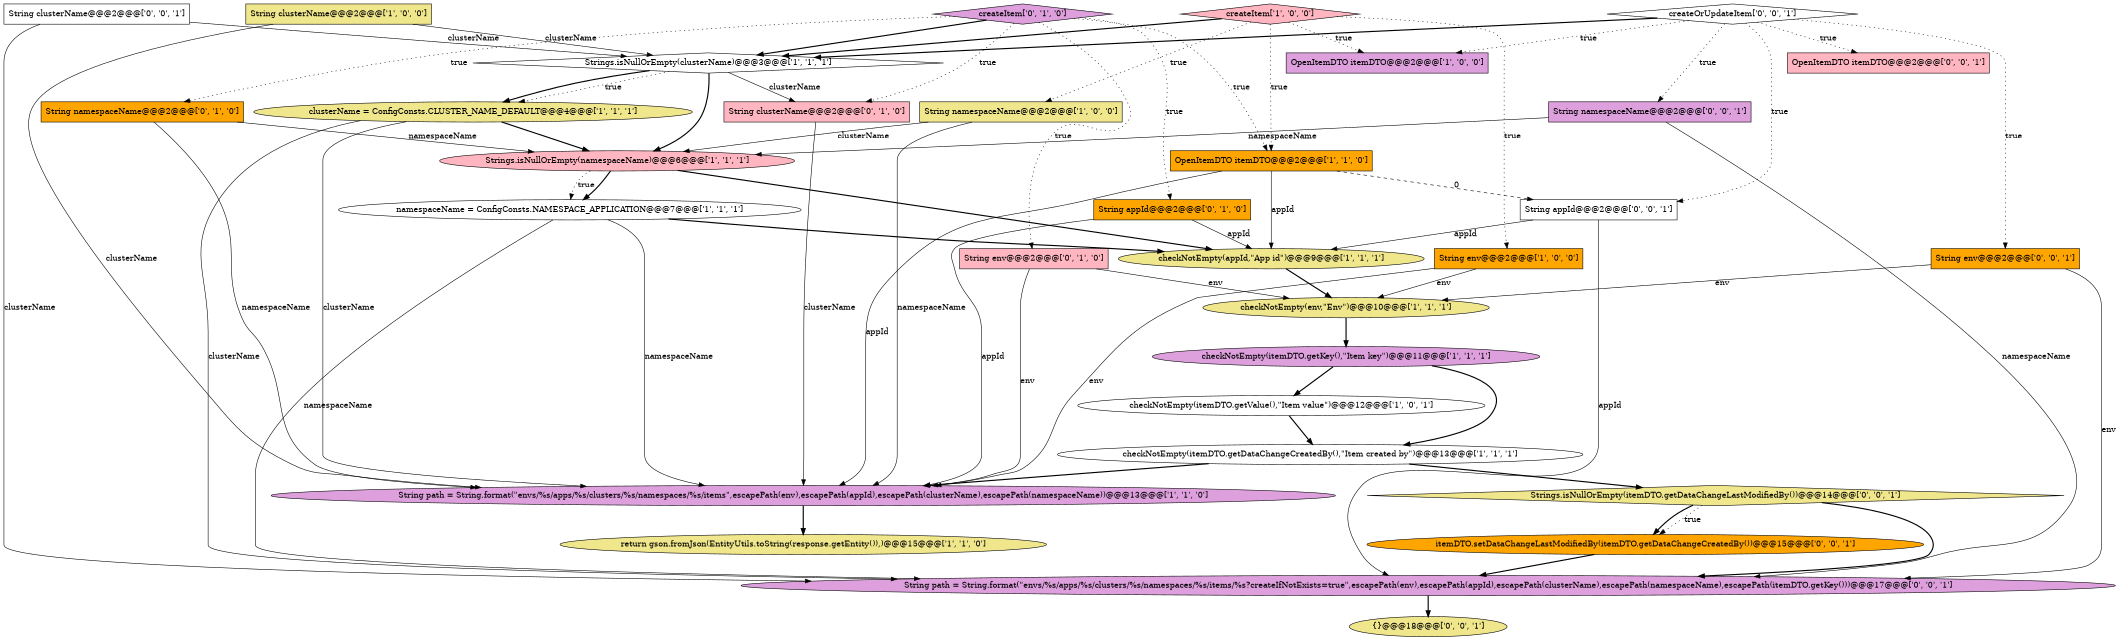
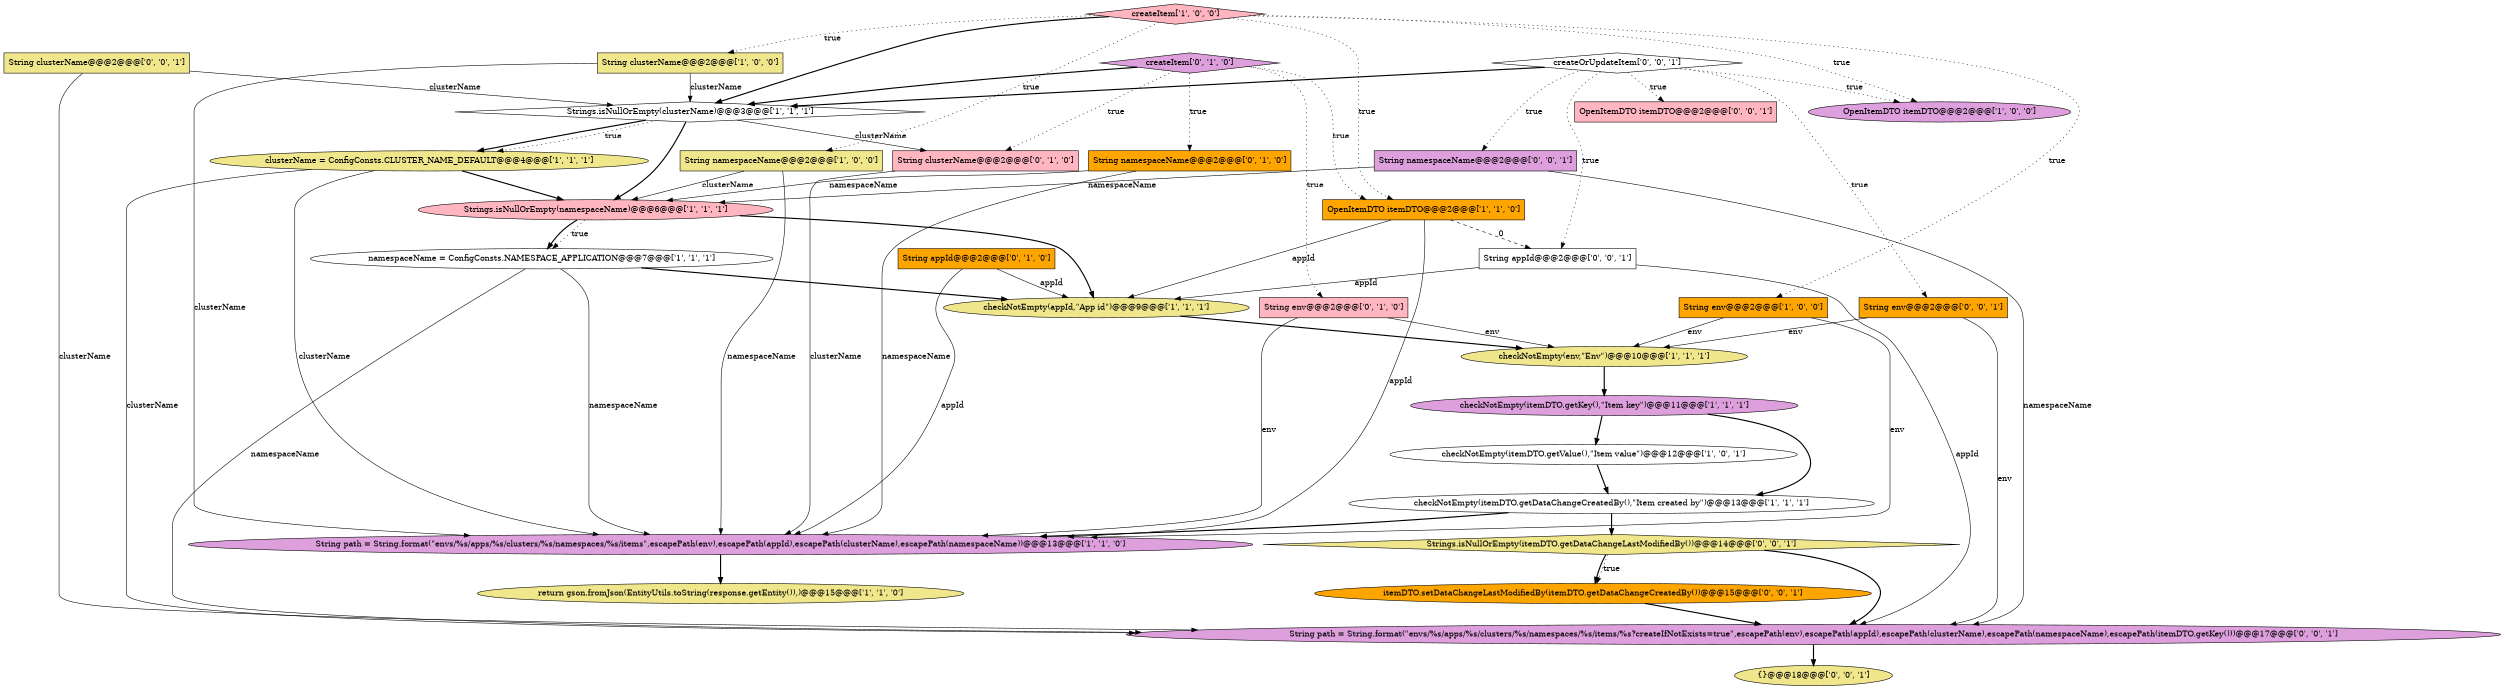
  digraph {
    node [fillcolor=khaki shape=box style=filled]
    edge [style=solid]
-   n1 [fillcolor=white label="String clusterName@@@2@@@['0', '0', '1']"]
+   n1 [label="String clusterName@@@2@@@['0', '0', '1']"]
    n2 [fillcolor=white label="Strings.isNullOrEmpty(clusterName)@@@3@@@['1', '1', '1']" shape=diamond]
    n3 [fillcolor=plum label="String path = String.format(\"envs/%s/apps/%s/clusters/%s/namespaces/%s/items/%s?createIfNotExists=true\",escapePath(env),escapePath(appId),escapePath(clusterName),escapePath(namespaceName),escapePath(itemDTO.getKey()))@@@17@@@['0', '0', '1']" shape=ellipse]
    n4 [label="clusterName = ConfigConsts.CLUSTER_NAME_DEFAULT@@@4@@@['1', '1', '1']" shape=ellipse]
    n5 [fillcolor=lightpink label="Strings.isNullOrEmpty(namespaceName)@@@6@@@['1', '1', '1']" shape=ellipse]
    n6 [fillcolor=lightpink label="String clusterName@@@2@@@['0', '1', '0']"]
    n7 [label="{}@@@18@@@['0', '0', '1']" shape=ellipse]
    n8 [fillcolor=lightpink label="OpenItemDTO itemDTO@@@2@@@['0', '0', '1']"]
    n9 [fillcolor=plum label="checkNotEmpty(itemDTO.getKey(),\"Item key\")@@@11@@@['1', '1', '1']" shape=ellipse]
    n10 [fillcolor=white label="checkNotEmpty(itemDTO.getDataChangeCreatedBy(),\"Item created by\")@@@13@@@['1', '1', '1']" shape=ellipse]
    n11 [fillcolor=white label="checkNotEmpty(itemDTO.getValue(),\"Item value\")@@@12@@@['1', '0', '1']" shape=ellipse]
    n12 [fillcolor=plum label="String path = String.format(\"envs/%s/apps/%s/clusters/%s/namespaces/%s/items\",escapePath(env),escapePath(appId),escapePath(clusterName),escapePath(namespaceName))@@@13@@@['1', '1', '0']" shape=ellipse]
    n13 [label="Strings.isNullOrEmpty(itemDTO.getDataChangeLastModifiedBy())@@@14@@@['0', '0', '1']" shape=diamond]
    n14 [fillcolor=lightpink label="String env@@@2@@@['0', '1', '0']"]
    n15 [label="checkNotEmpty(env,\"Env\")@@@10@@@['1', '1', '1']" shape=ellipse]
    n16 [label="return gson.fromJson(EntityUtils.toString(response.getEntity()),)@@@15@@@['1', '1', '0']" shape=ellipse]
    n17 [fillcolor=orange label="itemDTO.setDataChangeLastModifiedBy(itemDTO.getDataChangeCreatedBy())@@@15@@@['0', '0', '1']" shape=ellipse]
    n18 [fillcolor=white label="namespaceName = ConfigConsts.NAMESPACE_APPLICATION@@@7@@@['1', '1', '1']" shape=ellipse]
    n19 [label="checkNotEmpty(appId,\"App id\")@@@9@@@['1', '1', '1']" shape=ellipse]
    n20 [fillcolor=orange label="String namespaceName@@@2@@@['0', '1', '0']"]
    n21 [fillcolor=plum label="createItem['0', '1', '0']" shape=diamond]
    n22 [fillcolor=orange label="OpenItemDTO itemDTO@@@2@@@['1', '1', '0']"]
    n23 [fillcolor=orange label="String appId@@@2@@@['0', '1', '0']"]
    n24 [fillcolor=white label="String appId@@@2@@@['0', '0', '1']"]
    n25 [fillcolor=lightpink label="createItem['1', '0', '0']" shape=diamond]
    n26 [label="String clusterName@@@2@@@['1', '0', '0']"]
    n27 [fillcolor=orange label="String env@@@2@@@['1', '0', '0']"]
-   n28 [fillcolor=plum label="OpenItemDTO itemDTO@@@2@@@['1', '0', '0']"]
+   n28 [fillcolor=plum label="OpenItemDTO itemDTO@@@2@@@['1', '0', '0']" shape=ellipse]
    n29 [label="String namespaceName@@@2@@@['1', '0', '0']"]
    n30 [fillcolor=orange label="String env@@@2@@@['0', '0', '1']"]
    n31 [fillcolor=white label="createOrUpdateItem['0', '0', '1']" shape=diamond]
    n32 [fillcolor=plum label="String namespaceName@@@2@@@['0', '0', '1']"]
    n1 -> n2 [label=clusterName]
    n1 -> n3 [label=clusterName]
    n2 -> n4 [style=bold]
    n2 -> n4 [label=true style=dotted]
    n2 -> n5 [style=bold]
    n2 -> n6 [label=clusterName]
    n3 -> n7 [style=bold]
    n4 -> n3 [label=clusterName]
    n4 -> n5 [style=bold]
    n4 -> n12 [label=clusterName]
    n5 -> n18 [label=true style=dotted]
    n5 -> n18 [style=bold]
    n5 -> n19 [style=bold]
    n6 -> n12 [label=clusterName]
    n9 -> n10 [style=bold]
    n9 -> n11 [style=bold]
    n10 -> n12 [style=bold]
    n10 -> n13 [style=bold]
    n11 -> n10 [style=bold]
    n12 -> n16 [style=bold]
    n13 -> n3 [style=bold]
    n13 -> n17 [label=true style=dotted]
    n13 -> n17 [style=bold]
    n14 -> n12 [label=env]
    n14 -> n15 [label=env]
    n15 -> n9 [style=bold]
    n17 -> n3 [style=bold]
    n18 -> n3 [label=namespaceName]
    n18 -> n12 [label=namespaceName]
    n18 -> n19 [style=bold]
    n19 -> n15 [style=bold]
    n20 -> n5 [label=namespaceName]
    n20 -> n12 [label=namespaceName]
    n21 -> n2 [style=bold]
    n21 -> n6 [label=true style=dotted]
    n21 -> n14 [label=true style=dotted]
    n21 -> n20 [label=true style=dotted]
    n21 -> n22 [label=true style=dotted]
-   n21 -> n23 [label=true style=dotted]
    n22 -> n12 [label=appId]
    n22 -> n19 [label=appId]
    n22 -> n24 [label=0 style=dashed]
    n23 -> n12 [label=appId]
    n23 -> n19 [label=appId]
    n24 -> n3 [label=appId]
    n24 -> n19 [label=appId]
    n25 -> n2 [style=bold]
    n25 -> n22 [label=true style=dotted]
+   n25 -> n26 [label=true style=dotted]
    n25 -> n27 [label=true style=dotted]
    n25 -> n28 [label=true style=dotted]
    n25 -> n29 [label=true style=dotted]
    n26 -> n2 [label=clusterName]
    n26 -> n12 [label=clusterName]
    n27 -> n12 [label=env]
    n27 -> n15 [label=env]
    n29 -> n5 [label=clusterName]
    n29 -> n12 [label=namespaceName]
    n30 -> n3 [label=env]
    n30 -> n15 [label=env]
    n31 -> n2 [style=bold]
    n31 -> n8 [label=true style=dotted]
    n31 -> n24 [label=true style=dotted]
    n31 -> n28 [label=true style=dotted]
    n31 -> n30 [label=true style=dotted]
    n31 -> n32 [label=true style=dotted]
    n32 -> n3 [label=namespaceName]
    n32 -> n5 [label=namespaceName]
  }
